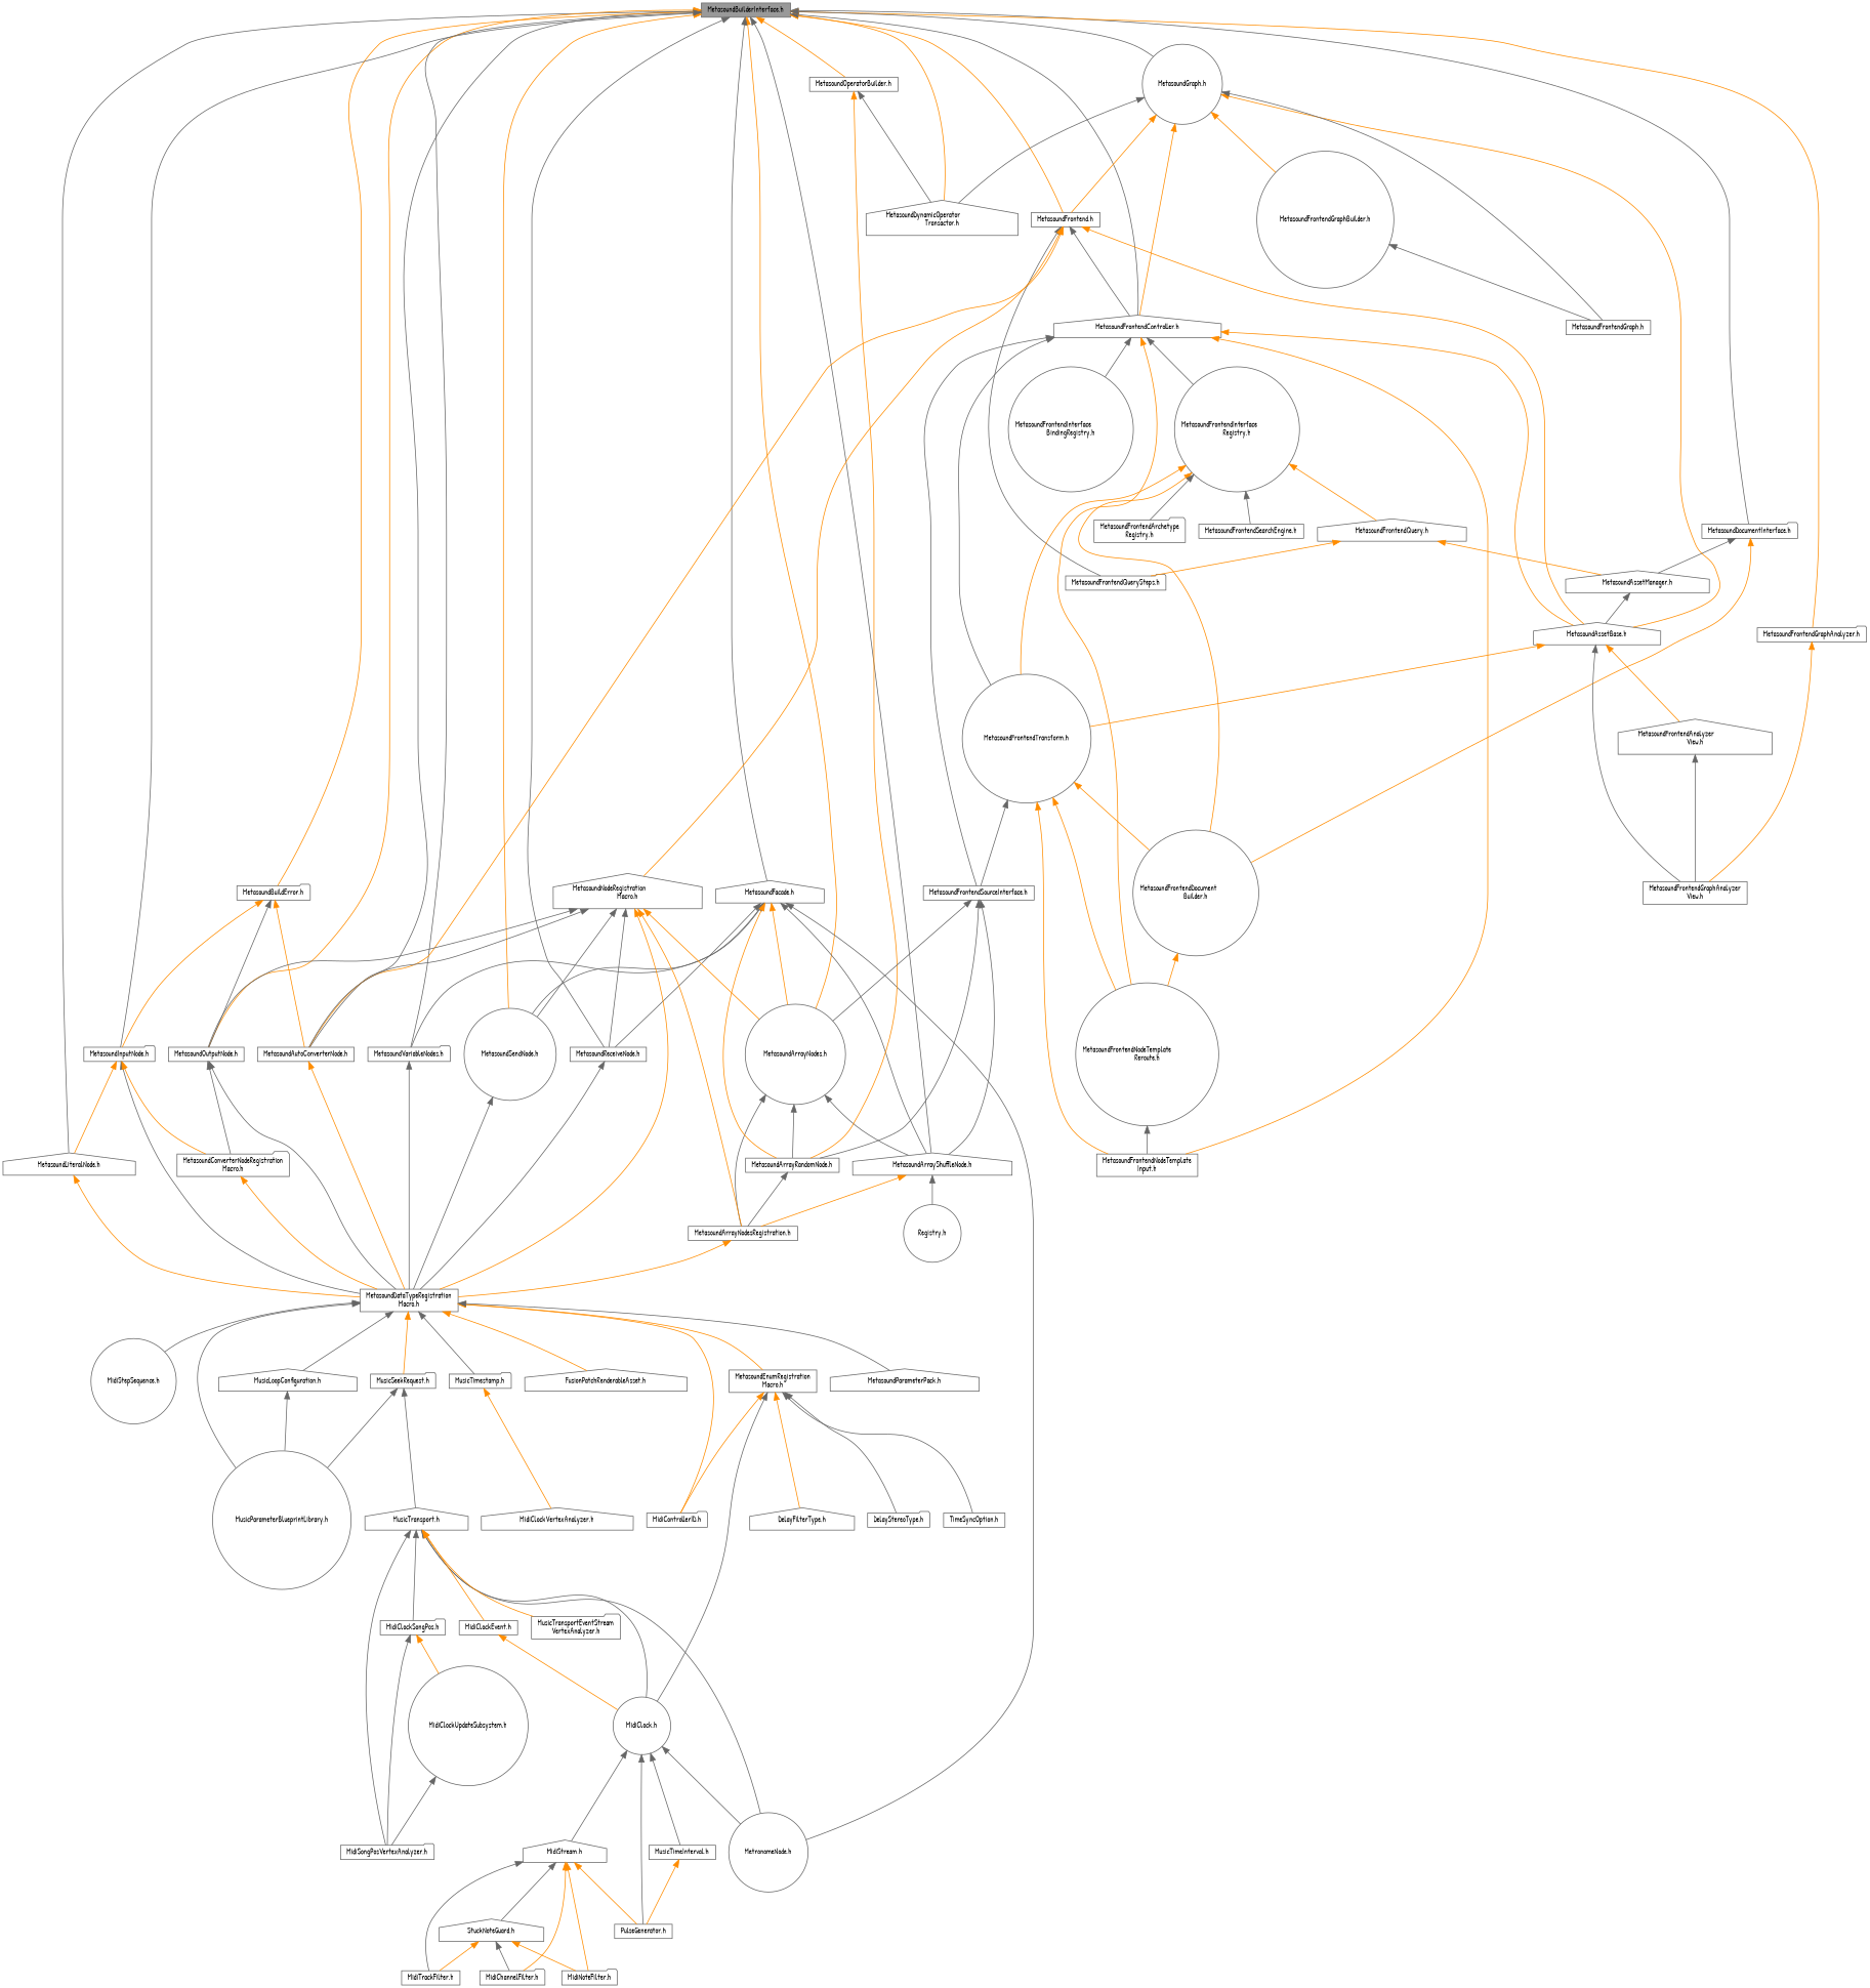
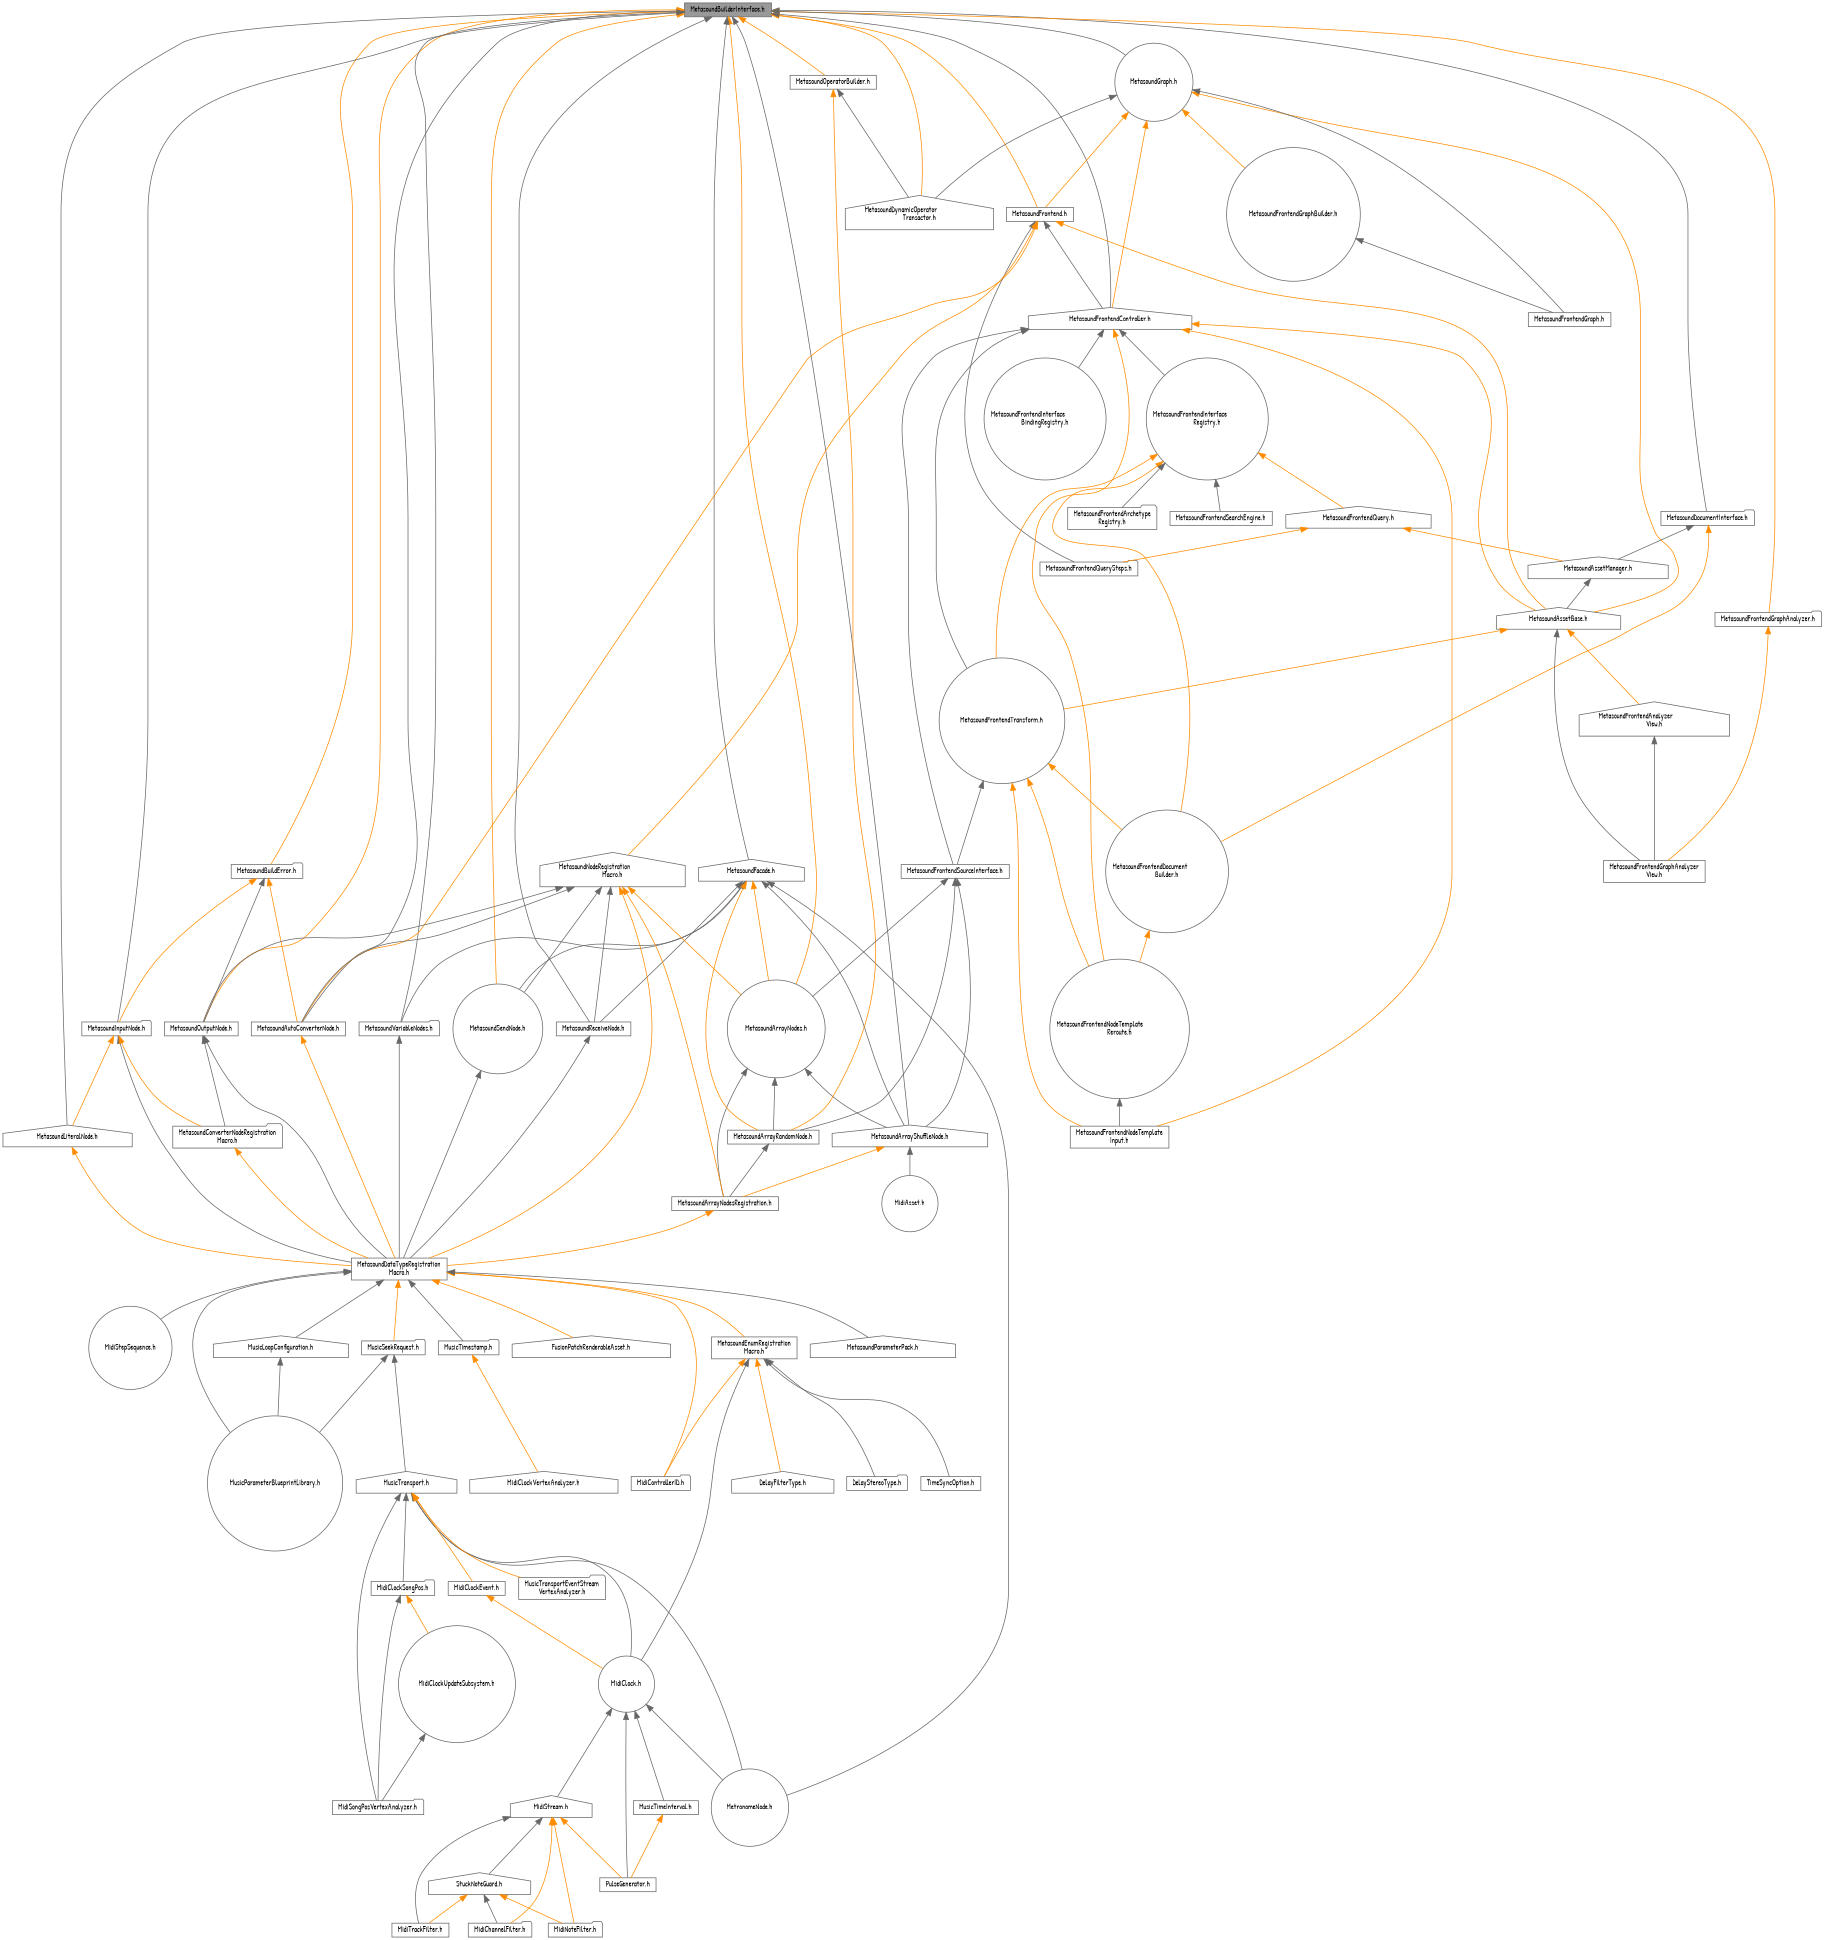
  digraph {
    fontname="Patrick Hand"
    node [color=grey40 fillcolor=white fontname="Patrick Hand" fontsize=10 shape=box style=filled]
    edge [color=gray40 dir=back fontname="Patrick Hand" fontsize=10 labelfontname=Helvetica labelfontsize=10 style=solid]
    n1 [color=gray40 fillcolor=grey60 fontcolor=black height=0.2 label="MetasoundBuilderInterface.h" width=0.4]
    n2 [height=0.2 label="MetasoundArrayNodes.h" shape=circle width=0.4]
    n3 [height=0.2 label="MetasoundArrayShuffleNode.h" shape=house width=0.4]
    n4 [height=0.2 label="MetasoundAutoConverterNode.h" width=0.4]
    n5 [height=0.2 label="MetasoundBuildError.h" shape=folder width=0.4]
    n6 [height=0.2 label="MetasoundInputNode.h" shape=folder width=0.4]
    n7 [height=0.2 label="MetasoundLiteralNode.h" shape=house width=0.4]
    n8 [height=0.2 label="MetasoundOutputNode.h" width=0.4]
    n9 [height=0.2 label="MetasoundDocumentInterface.h" shape=folder width=0.4]
    n10 [height=0.2 label="MetasoundDynamicOperator\lTransactor.h" shape=house width=0.4]
    n11 [height=0.2 label="MetasoundFacade.h" shape=house width=0.4]
    n12 [height=0.2 label="MetasoundReceiveNode.h" width=0.4]
    n13 [height=0.2 label="MetasoundSendNode.h" shape=circle width=0.4]
    n14 [height=0.2 label="MetasoundVariableNodes.h" shape=folder width=0.4]
    n15 [height=0.2 label="MetasoundFrontend.h" width=0.4]
    n16 [height=0.2 label="MetasoundFrontendController.h" shape=house width=0.4]
    n17 [height=0.2 label="MetasoundFrontendGraphAnalyzer.h" shape=folder width=0.4]
    n18 [height=0.2 label="MetasoundGraph.h" shape=circle width=0.4]
    n19 [height=0.2 label="MetasoundOperatorBuilder.h" width=0.4]
    n20 [height=0.2 label="MetasoundArrayNodesRegistration.h" width=0.4]
    n21 [height=0.2 label="MetasoundArrayRandomNode.h" width=0.4]
-   n22 [height=0.2 label="Registry.h" shape=circle width=0.4]
+   n22 [height=0.2 label="MidiAsset.h" shape=circle width=0.4]
    n23 [height=0.2 label="MetasoundDataTypeRegistration\lMacro.h" width=0.4]
    n24 [height=0.2 label="MetasoundConverterNodeRegistration\lMacro.h" shape=folder width=0.4]
    n25 [height=0.2 label="MetasoundAssetManager.h" shape=house width=0.4]
    n26 [height=0.2 label="MetasoundFrontendDocument\lBuilder.h" shape=circle width=0.4]
    n27 [height=0.2 label="MetronomeNode.h" shape=circle width=0.4]
    n28 [height=0.2 label="MetasoundAssetBase.h" shape=house width=0.4]
    n29 [height=0.2 label="MetasoundFrontendQuerySteps.h" shape=folder width=0.4]
    n30 [height=0.2 label="MetasoundNodeRegistration\lMacro.h" shape=house width=0.4]
    n31 [height=0.2 label="MetasoundFrontendTransform.h" shape=circle width=0.4]
    n32 [height=0.2 label="MetasoundFrontendNodeTemplate\lReroute.h" shape=circle width=0.4]
    n33 [height=0.2 label="MetasoundFrontendNodeTemplate\lInput.h" width=0.4]
    n34 [height=0.2 label="MetasoundFrontendSourceInterface.h" width=0.4]
    n35 [height=0.2 label="MetasoundFrontendInterface\lBindingRegistry.h" shape=circle width=0.4]
    n36 [height=0.2 label="MetasoundFrontendInterface\lRegistry.h" shape=circle width=0.4]
    n37 [height=0.2 label="MetasoundFrontendGraphAnalyzer\lView.h" width=0.4]
    n38 [height=0.2 label="MetasoundFrontendGraph.h" width=0.4]
    n39 [height=0.2 label="MetasoundFrontendGraphBuilder.h" shape=circle width=0.4]
    n40 [height=0.2 label="FusionPatchRenderableAsset.h" shape=house width=0.4]
    n41 [height=0.2 label="MetasoundEnumRegistration\lMacro.h" width=0.4]
    n42 [height=0.2 label="MidiControllerID.h" shape=folder width=0.4]
    n43 [height=0.2 label="MetasoundParameterPack.h" shape=house width=0.4]
    n44 [height=0.2 label="MidiStepSequence.h" shape=circle width=0.4]
    n45 [height=0.2 label="MusicLoopConfiguration.h" shape=house width=0.4]
    n46 [height=0.2 label="MusicParameterBlueprintLibrary.h" shape=circle width=0.4]
    n47 [height=0.2 label="MusicSeekRequest.h" shape=folder width=0.4]
    n48 [height=0.2 label="MusicTimestamp.h" shape=folder width=0.4]
    n49 [height=0.2 label="DelayFilterType.h" shape=house width=0.4]
    n50 [height=0.2 label="DelayStereoType.h" shape=folder width=0.4]
    n51 [height=0.2 label="MidiClock.h" shape=circle width=0.4]
    n52 [height=0.2 label="TimeSyncOption.h" width=0.4]
    n53 [height=0.2 label="MusicTransport.h" shape=house width=0.4]
    n54 [height=0.2 label="MidiClockVertexAnalyzer.h" shape=house width=0.4]
    n55 [height=0.2 label="MidiStream.h" shape=house width=0.4]
    n56 [height=0.2 label="PulseGenerator.h" width=0.4]
    n57 [height=0.2 label="MusicTimeInterval.h" width=0.4]
    n58 [height=0.2 label="MidiChannelFilter.h" shape=folder width=0.4]
    n59 [height=0.2 label="MidiNoteFilter.h" shape=folder width=0.4]
    n60 [height=0.2 label="MidiTrackFilter.h" width=0.4]
    n61 [height=0.2 label="StuckNoteGuard.h" shape=house width=0.4]
    n62 [height=0.2 label="MidiClockEvent.h" width=0.4]
    n63 [height=0.2 label="MidiClockSongPos.h" shape=folder width=0.4]
    n64 [height=0.2 label="MidiSongPosVertexAnalyzer.h" shape=folder width=0.4]
    n65 [height=0.2 label="MusicTransportEventStream\lVertexAnalyzer.h" shape=folder width=0.4]
    n66 [height=0.2 label="MidiClockUpdateSubsystem.h" shape=circle width=0.4]
    n67 [height=0.2 label="MetasoundFrontendAnalyzer\lView.h" shape=house width=0.4]
    n68 [height=0.2 label="MetasoundFrontendArchetype\lRegistry.h" shape=folder width=0.4]
    n69 [height=0.2 label="MetasoundFrontendQuery.h" shape=house width=0.4]
    n70 [height=0.2 label="MetasoundFrontendSearchEngine.h" width=0.4]
    n1 -> n2 [color=darkorange]
    n1 -> n3
    n1 -> n4
    n1 -> n5 [color=darkorange]
    n1 -> n6
    n1 -> n7
    n1 -> n8 [color=darkorange]
    n1 -> n9
    n1 -> n10 [color=darkorange]
    n1 -> n11
    n1 -> n12
    n1 -> n13 [color=darkorange]
    n1 -> n14
    n1 -> n15 [color=darkorange]
    n1 -> n16
    n1 -> n17 [color=darkorange]
    n1 -> n18
    n1 -> n19 [color=darkorange]
    n2 -> n3
    n2 -> n20
    n2 -> n21
    n3 -> n20 [color=darkorange]
    n3 -> n22
    n4 -> n23 [color=darkorange]
    n5 -> n4 [color=darkorange]
    n5 -> n6 [color=darkorange]
    n5 -> n8
    n6 -> n7 [color=darkorange]
    n6 -> n23
    n6 -> n24 [color=darkorange]
    n7 -> n23 [color=darkorange]
    n8 -> n23
    n8 -> n24
    n9 -> n25
    n9 -> n26 [color=darkorange]
    n11 -> n2 [color=darkorange]
    n11 -> n3
    n11 -> n12
    n11 -> n13
    n11 -> n14
    n11 -> n21 [color=darkorange]
    n11 -> n27
    n12 -> n23
    n13 -> n23
    n14 -> n23
    n15 -> n4 [color=darkorange]
    n15 -> n16
    n15 -> n28 [color=darkorange]
    n15 -> n29
    n15 -> n30 [color=darkorange]
    n16 -> n28 [color=darkorange]
    n16 -> n31
    n16 -> n32 [color=darkorange]
    n16 -> n33 [color=darkorange]
    n16 -> n34
    n16 -> n35
    n16 -> n36
    n17 -> n37 [color=darkorange]
    n18 -> n10
    n18 -> n15 [color=darkorange]
    n18 -> n16 [color=darkorange]
    n18 -> n28 [color=darkorange]
    n18 -> n38
    n18 -> n39 [color=darkorange]
    n19 -> n10
    n19 -> n21 [color=darkorange]
    n20 -> n23 [color=darkorange]
    n21 -> n20
    n23 -> n40 [color=darkorange]
    n23 -> n41 [color=darkorange]
    n23 -> n42 [color=darkorange]
    n23 -> n43
    n23 -> n44
    n23 -> n45
    n23 -> n46
    n23 -> n47 [color=darkorange]
    n23 -> n48
    n24 -> n23 [color=darkorange]
    n25 -> n28
    n26 -> n32 [color=darkorange]
    n28 -> n31 [color=darkorange]
    n28 -> n37
    n28 -> n67 [color=darkorange]
    n30 -> n2 [color=darkorange]
    n30 -> n4
    n30 -> n8
    n30 -> n12
    n30 -> n13
    n30 -> n20 [color=darkorange]
    n30 -> n23 [color=darkorange]
    n31 -> n26 [color=darkorange]
    n31 -> n32 [color=darkorange]
    n31 -> n33 [color=darkorange]
    n31 -> n34
    n32 -> n33
    n34 -> n2
    n34 -> n3
    n34 -> n21
    n36 -> n26 [color=darkorange]
    n36 -> n31 [color=darkorange]
    n36 -> n68
    n36 -> n69 [color=darkorange]
    n36 -> n70
    n39 -> n38
    n41 -> n42 [color=darkorange]
    n41 -> n49 [color=darkorange]
    n41 -> n50
    n41 -> n51
    n41 -> n52
    n45 -> n46
    n47 -> n46
    n47 -> n53
    n48 -> n54 [color=darkorange]
    n51 -> n27
    n51 -> n55
    n51 -> n56
    n51 -> n57
    n53 -> n27
    n53 -> n51
    n53 -> n62 [color=darkorange]
    n53 -> n63
    n53 -> n64
    n53 -> n65 [color=darkorange]
    n55 -> n56 [color=darkorange]
    n55 -> n58 [color=darkorange]
    n55 -> n59 [color=darkorange]
    n55 -> n60
    n55 -> n61
    n57 -> n56 [color=darkorange]
    n61 -> n58
    n61 -> n59 [color=darkorange]
    n61 -> n60 [color=darkorange]
    n62 -> n51 [color=darkorange]
    n63 -> n64
    n63 -> n66 [color=darkorange]
    n66 -> n64
    n67 -> n37
    n69 -> n25 [color=darkorange]
    n69 -> n29 [color=darkorange]
  }
